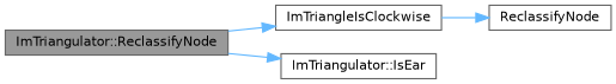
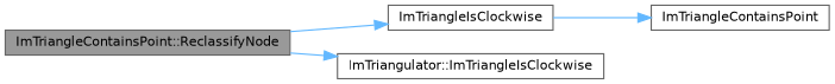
  digraph {
    rankdir=LR
    node [color=grey40 fillcolor=white fontname=Helvetica fontsize=10 shape=box style=filled]
    edge [color=steelblue1 fontname=Helvetica fontsize=10 labelfontname=Helvetica labelfontsize=10 style=solid]
-   n1 [color=gray40 fillcolor=grey60 fontcolor=black height=0.2 label="ImTriangulator::ReclassifyNode" width=0.4]
+   n1 [color=gray40 fillcolor=grey60 fontcolor=black height=0.2 label="ImTriangleContainsPoint::ReclassifyNode" width=0.4]
    n2 [height=0.2 label=ImTriangleIsClockwise width=0.4]
-   n3 [height=0.2 label="ImTriangulator::IsEar" width=0.4]
-   n4 [height=0.2 label=ReclassifyNode width=0.4]
+   n3 [height=0.2 label="ImTriangulator::ImTriangleIsClockwise" width=0.4]
+   n4 [height=0.2 label=ImTriangleContainsPoint width=0.4]
    n1 -> n2
    n1 -> n3
    n2 -> n4
  }
